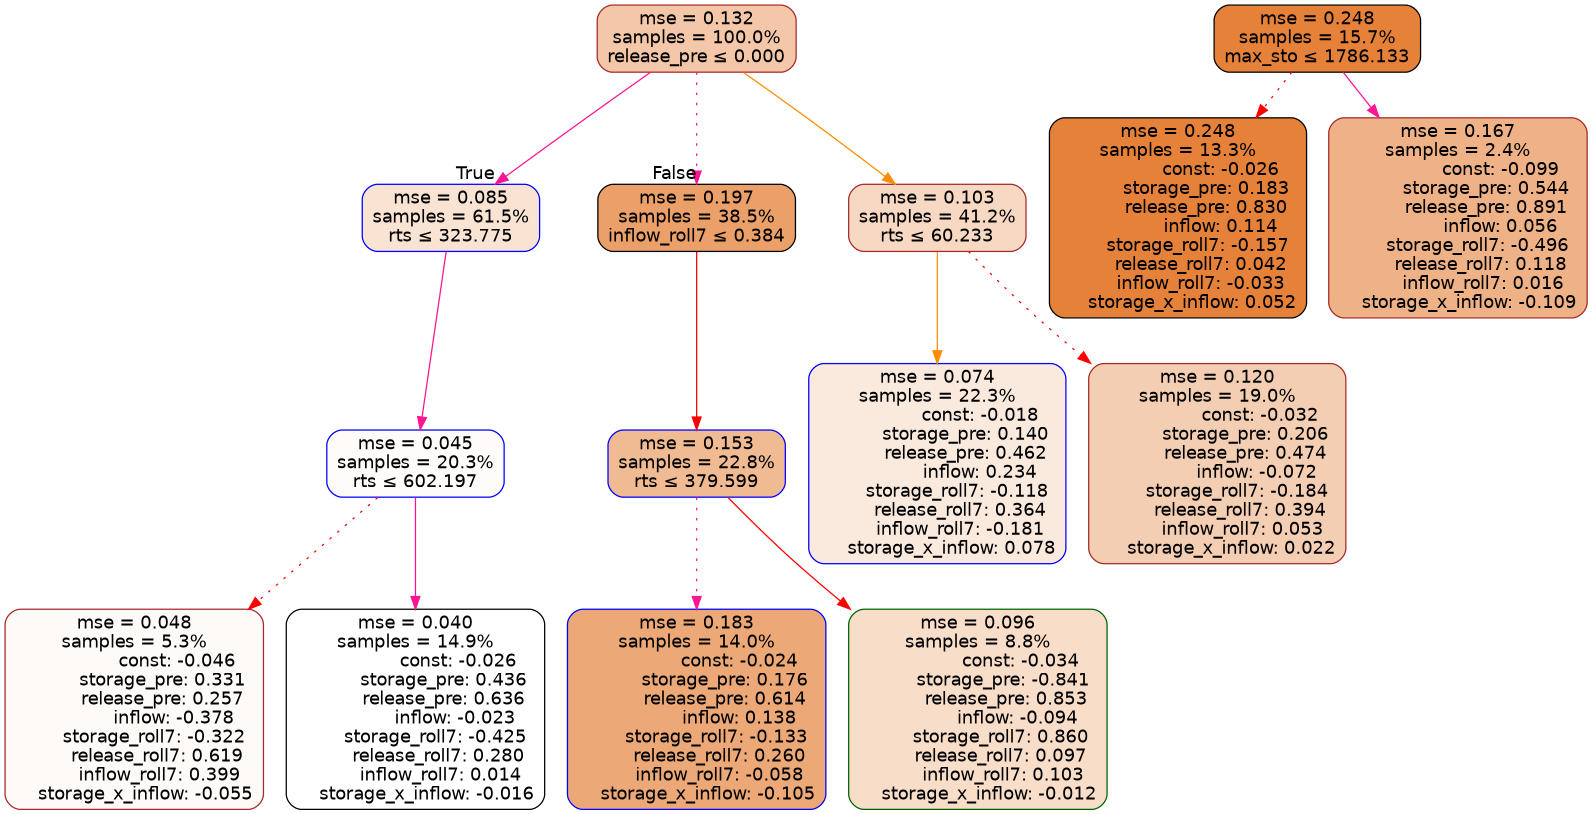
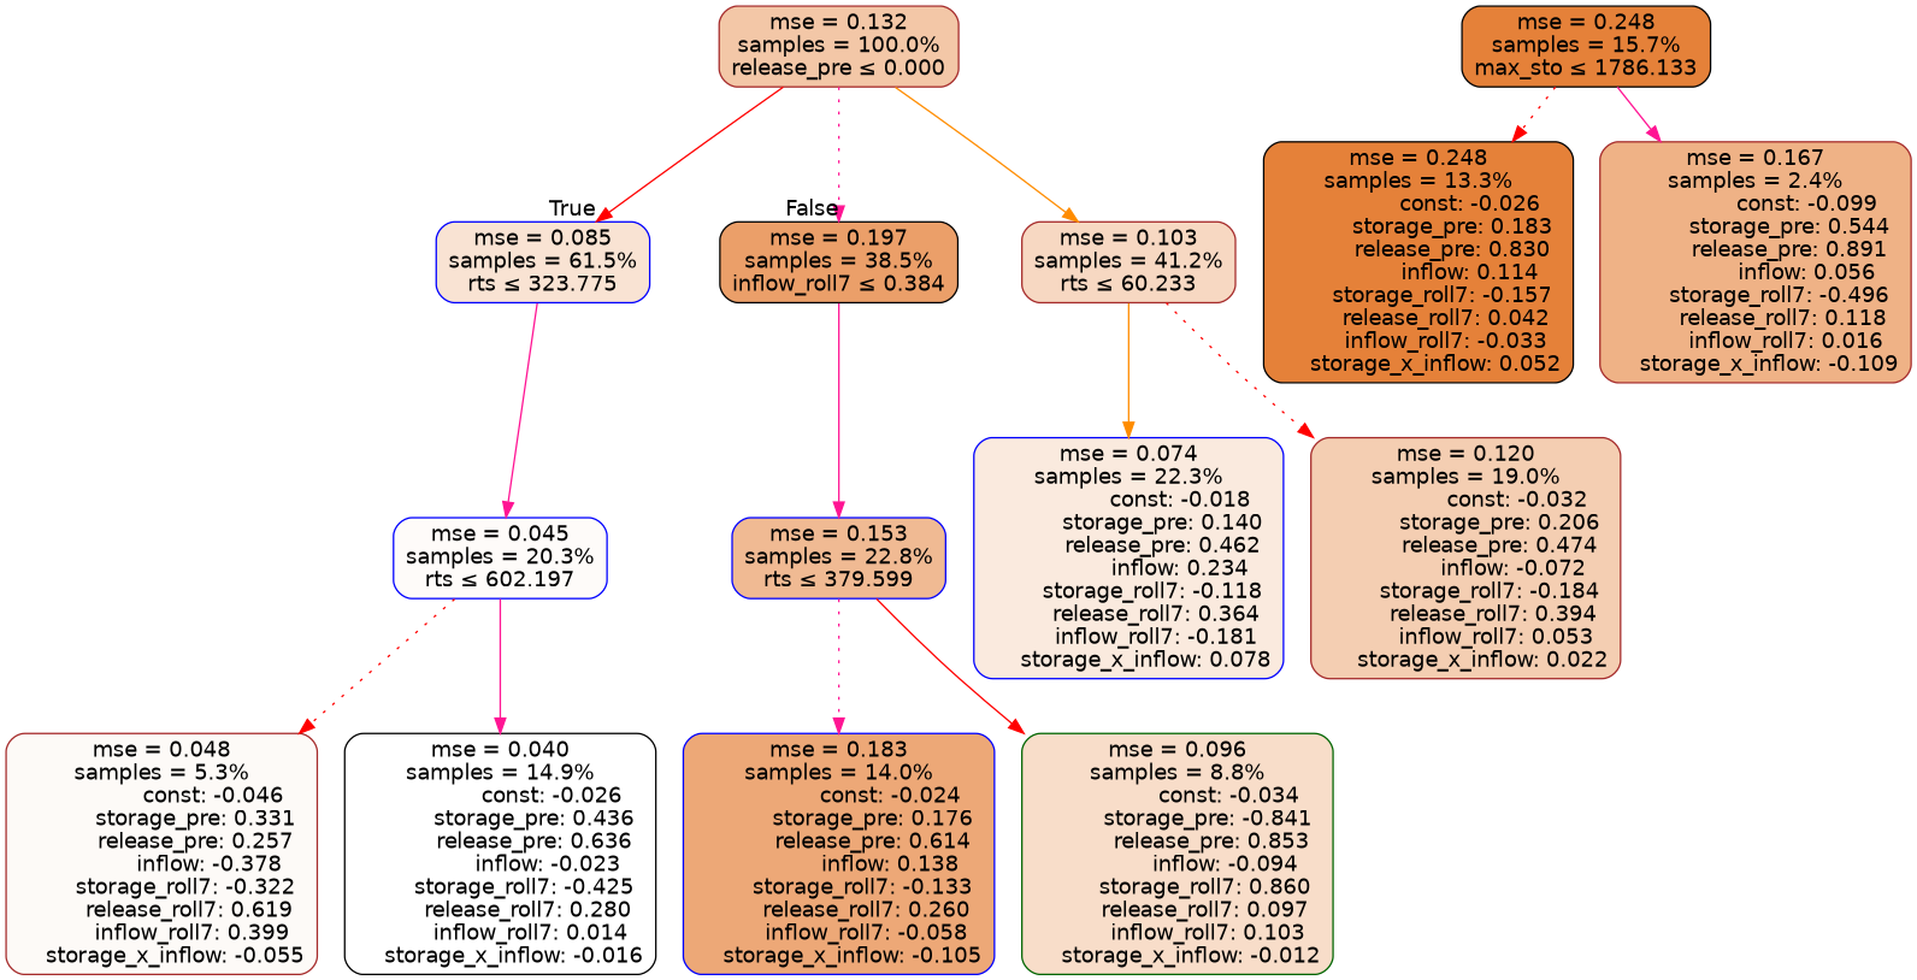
  digraph {
    node [color=brown fillcolor="#e58139" fontname=helvetica shape=rectangle style="filled, rounded"]
    edge [color=red fontname=helvetica style=solid]
    n1 [fillcolor="#f3c7a7" label="mse = 0.132\nsamples = 100.0%\nrelease_pre &le; 0.000"]
    n2 [color=blue fillcolor="#f9e3d3" label="mse = 0.085\nsamples = 61.5%\nrts &le; 323.775"]
    n3 [color=black fillcolor="#eb9f69" label="mse = 0.197\nsamples = 38.5%\ninflow_roll7 &le; 0.384"]
    n4 [fillcolor="#f7d8c2" label="mse = 0.103\nsamples = 41.2%\nrts &le; 60.233"]
    n5 [color=blue fillcolor="#fefbf9" label="mse = 0.045\nsamples = 20.3%\nrts &le; 602.197"]
    n6 [color=blue fillcolor="#f0ba93" label="mse = 0.153\nsamples = 22.8%\nrts &le; 379.599"]
    n7 [color=blue fillcolor="#faeade" label="mse = 0.074\nsamples = 22.3%\n               const: -0.018\n          storage_pre: 0.140\n          release_pre: 0.462\n               inflow: 0.234\n       storage_roll7: -0.118\n        release_roll7: 0.364\n        inflow_roll7: -0.181\n     storage_x_inflow: 0.078"]
    n8 [fillcolor="#f4ceb2" label="mse = 0.120\nsamples = 19.0%\n               const: -0.032\n          storage_pre: 0.206\n          release_pre: 0.474\n              inflow: -0.072\n       storage_roll7: -0.184\n        release_roll7: 0.394\n         inflow_roll7: 0.053\n     storage_x_inflow: 0.022"]
    n9 [fillcolor="#fdfaf7" label="mse = 0.048\nsamples = 5.3%\n               const: -0.046\n          storage_pre: 0.331\n          release_pre: 0.257\n              inflow: -0.378\n       storage_roll7: -0.322\n        release_roll7: 0.619\n         inflow_roll7: 0.399\n    storage_x_inflow: -0.055"]
    n10 [color=black fillcolor="#ffffff" label="mse = 0.040\nsamples = 14.9%\n               const: -0.026\n          storage_pre: 0.436\n          release_pre: 0.636\n              inflow: -0.023\n       storage_roll7: -0.425\n        release_roll7: 0.280\n         inflow_roll7: 0.014\n    storage_x_inflow: -0.016"]
    n11 [color=blue fillcolor="#eda877" label="mse = 0.183\nsamples = 14.0%\n               const: -0.024\n          storage_pre: 0.176\n          release_pre: 0.614\n               inflow: 0.138\n       storage_roll7: -0.133\n        release_roll7: 0.260\n        inflow_roll7: -0.058\n    storage_x_inflow: -0.105"]
    n12 [color=darkgreen fillcolor="#f8ddc9" label="mse = 0.096\nsamples = 8.8%\n               const: -0.034\n         storage_pre: -0.841\n          release_pre: 0.853\n              inflow: -0.094\n        storage_roll7: 0.860\n        release_roll7: 0.097\n         inflow_roll7: 0.103\n    storage_x_inflow: -0.012"]
    n13 [color=black label="mse = 0.248\nsamples = 15.7%\nmax_sto &le; 1786.133"]
    n14 [color=black label="mse = 0.248\nsamples = 13.3%\n               const: -0.026\n          storage_pre: 0.183\n          release_pre: 0.830\n               inflow: 0.114\n       storage_roll7: -0.157\n        release_roll7: 0.042\n        inflow_roll7: -0.033\n     storage_x_inflow: 0.052"]
    n15 [fillcolor="#efb286" label="mse = 0.167\nsamples = 2.4%\n               const: -0.099\n          storage_pre: 0.544\n          release_pre: 0.891\n               inflow: 0.056\n       storage_roll7: -0.496\n        release_roll7: 0.118\n         inflow_roll7: 0.016\n    storage_x_inflow: -0.109"]
-   n1 -> n2 [color=deeppink headlabel=True labelangle=45 labeldistance=2.5]
+   n1 -> n2 [headlabel=True labelangle=45 labeldistance=2.5]
    n1 -> n3 [color=deeppink headlabel=False labelangle=-45 labeldistance=2.5 style=dotted]
    n1 -> n4 [color=darkorange]
    n2 -> n5 [color=deeppink]
-   n3 -> n6
+   n3 -> n6 [color=deeppink]
    n4 -> n7 [color=darkorange]
    n4 -> n8 [style=dotted]
    n5 -> n9 [style=dotted]
    n5 -> n10 [color=deeppink]
    n6 -> n11 [color=deeppink style=dotted]
    n6 -> n12
    n13 -> n14 [style=dotted]
    n13 -> n15 [color=deeppink]
  }
